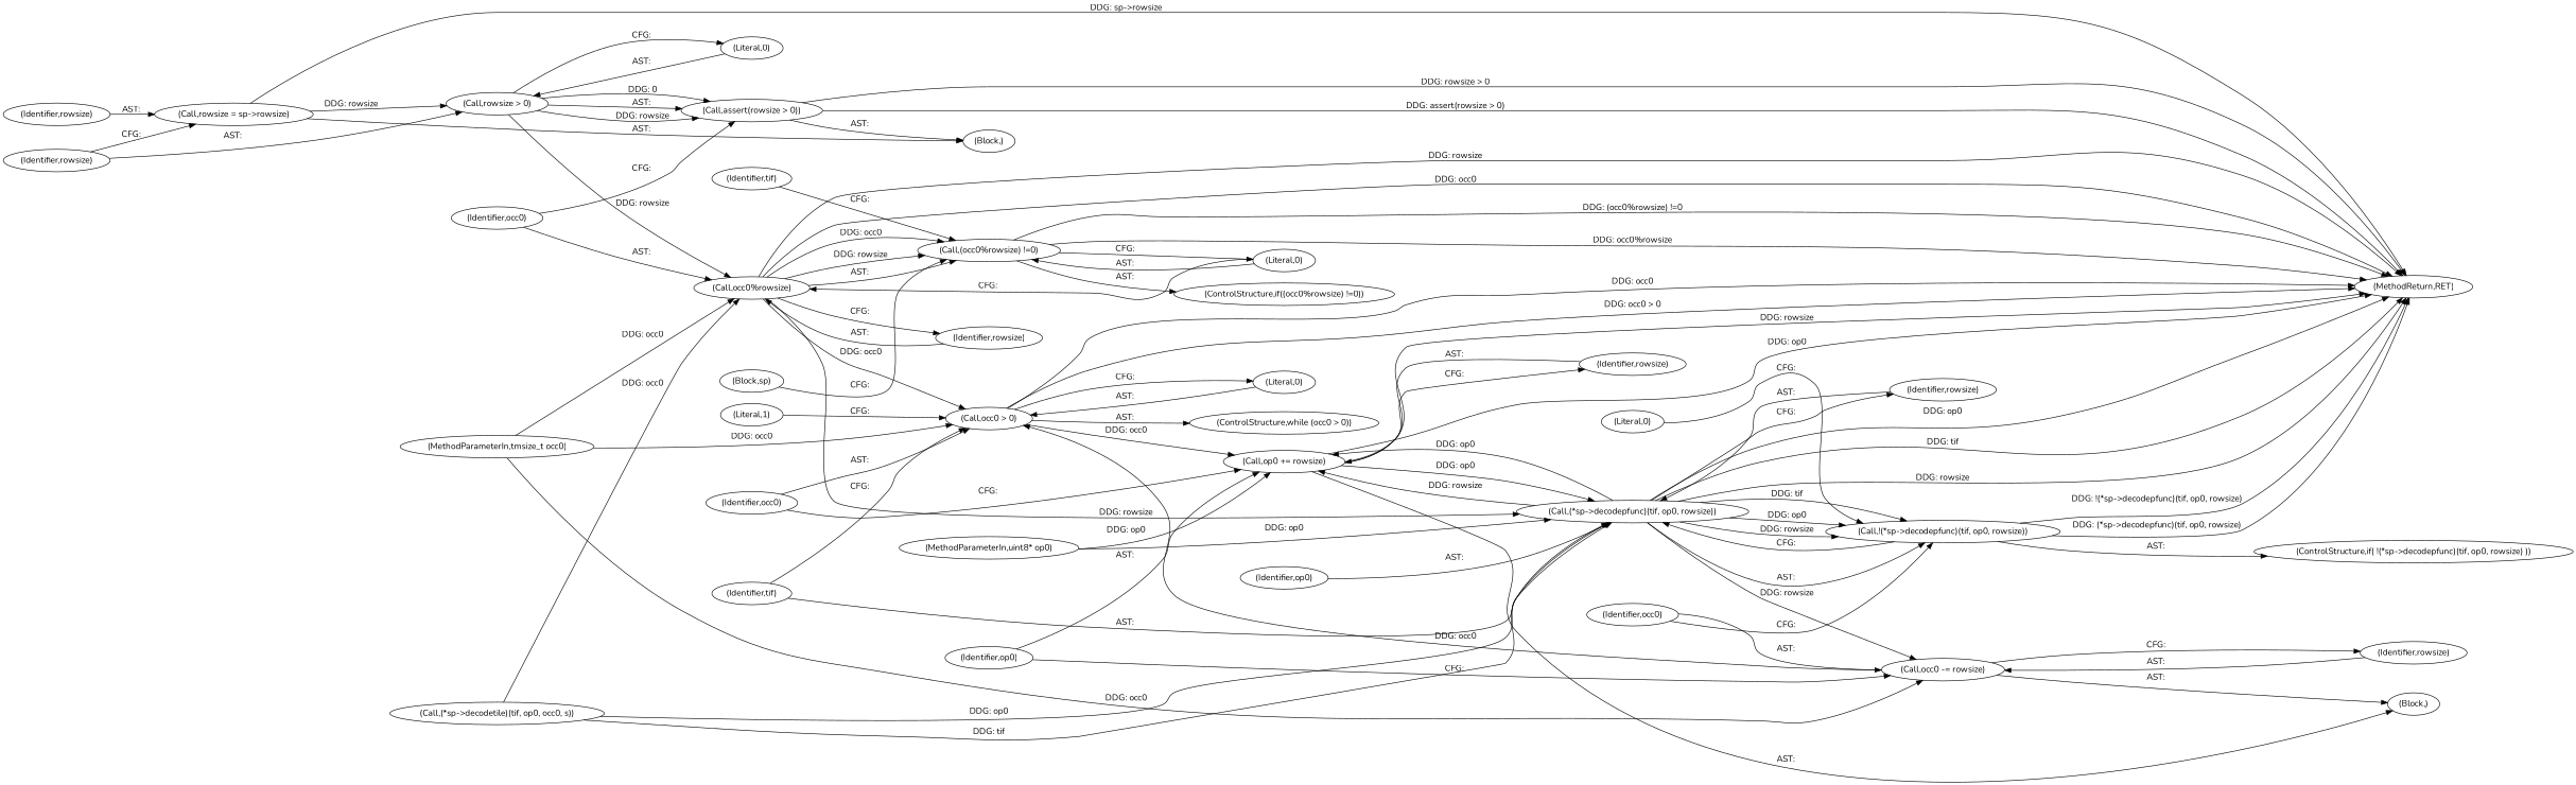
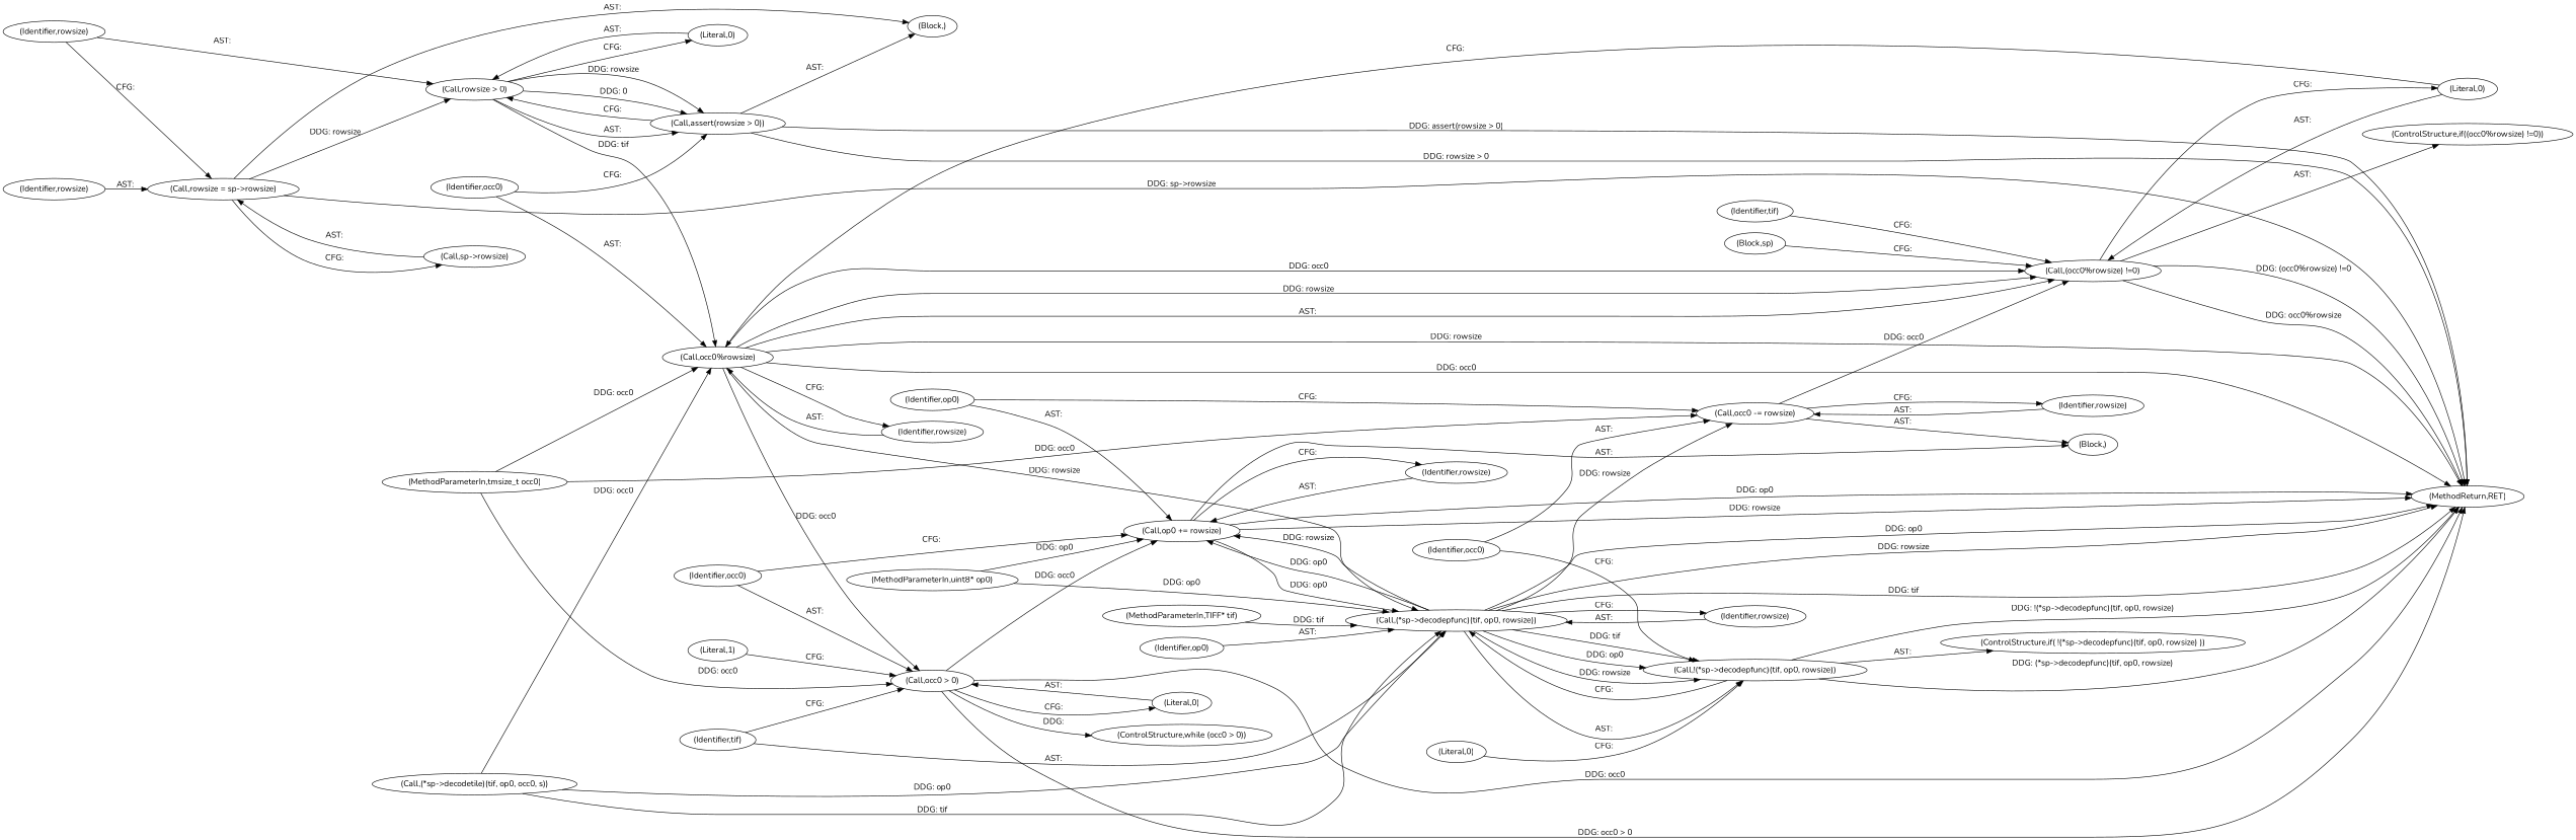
  digraph {
    fontname=Nunito
    rankdir=LR
    node [fontname=Nunito]
    edge [fontname=Nunito]
    n1 [label="(Call,rowsize = sp->rowsize)"]
    n2 [label="(Call,rowsize > 0)"]
    n3 [label="(MethodReturn,RET)"]
    n4 [label="(Block,)"]
+   n5 [label="(Call,sp->rowsize)"]
    n6 [label="(Call,assert(rowsize > 0))"]
    n7 [label="(Call,occ0%rowsize)"]
    n8 [label="(Literal,0)"]
    n9 [label="(Call,(occ0%rowsize) !=0)"]
    n10 [label="(Call,occ0 > 0)"]
    n11 [label="(Call,(*sp->decodepfunc)(tif, op0, rowsize))"]
    n12 [label="(Identifier,rowsize)"]
    n13 [label="(Literal,0)"]
    n14 [label="(ControlStructure,if((occ0%rowsize) !=0))"]
    n15 [label="(ControlStructure,while (occ0 > 0))"]
    n16 [label="(Literal,0)"]
    n17 [label="(Call,op0 += rowsize)"]
    n18 [label="(Call,occ0 -= rowsize)"]
    n19 [label="(Call,!(*sp->decodepfunc)(tif, op0, rowsize))"]
    n20 [label="(Identifier,rowsize)"]
    n21 [label="(Block,)"]
    n22 [label="(Identifier,rowsize)"]
    n23 [label="(ControlStructure,if( !(*sp->decodepfunc)(tif, op0, rowsize) ))"]
    n24 [label="(Identifier,rowsize)"]
    n25 [label="(Identifier,occ0)"]
    n26 [label="(MethodParameterIn,uint8* op0)"]
    n27 [label="(Identifier,tif)"]
    n28 [label="(Identifier,occ0)"]
    n29 [label="(Call,(*sp->decodetile)(tif, op0, occ0, s))"]
    n30 [label="(Literal,1)"]
+   n31 [label="(MethodParameterIn,TIFF* tif)"]
    n32 [label="(Identifier,op0)"]
    n33 [label="(Block,sp)"]
    n34 [label="(Identifier,rowsize)"]
    n35 [label="(Identifier,op0)"]
    n36 [label="(Literal,0)"]
    n37 [label="(MethodParameterIn,tmsize_t occ0)"]
    n38 [label="(Identifier,tif)"]
    n39 [label="(Identifier,occ0)"]
    n40 [label="(Identifier,rowsize)"]
    n1 -> n2 [label="DDG: rowsize"]
    n1 -> n3 [label="DDG: sp->rowsize"]
    n1 -> n4 [label="AST: "]
+   n1 -> n5 [label="CFG: "]
    n2 -> n6 [label="AST: "]
    n2 -> n6 [label="DDG: rowsize"]
    n2 -> n6 [label="DDG: 0"]
-   n2 -> n7 [label="DDG: rowsize"]
+   n2 -> n7 [label="DDG: tif"]
    n2 -> n8 [label="CFG: "]
+   n5 -> n1 [label="AST: "]
+   n6 -> n2 [label="CFG: "]
    n6 -> n3 [label="DDG: assert(rowsize > 0)"]
    n6 -> n3 [label="DDG: rowsize > 0"]
    n6 -> n4 [label="AST: "]
    n7 -> n3 [label="DDG: rowsize"]
    n7 -> n3 [label="DDG: occ0"]
    n7 -> n9 [label="AST: "]
    n7 -> n9 [label="DDG: occ0"]
    n7 -> n9 [label="DDG: rowsize"]
    n7 -> n10 [label="DDG: occ0"]
    n7 -> n11 [label="DDG: rowsize"]
    n7 -> n12 [label="CFG: "]
    n8 -> n2 [label="AST: "]
    n9 -> n3 [label="DDG: (occ0%rowsize) !=0"]
    n9 -> n3 [label="DDG: occ0%rowsize"]
    n9 -> n13 [label="CFG: "]
    n9 -> n14 [label="AST: "]
    n10 -> n3 [label="DDG: occ0"]
    n10 -> n3 [label="DDG: occ0 > 0"]
-   n10 -> n15 [label="AST: "]
+   n10 -> n15 [label="DDG: "]
    n10 -> n16 [label="CFG: "]
    n10 -> n17 [label="DDG: occ0"]
    n11 -> n3 [label="DDG: op0"]
    n11 -> n3 [label="DDG: tif"]
    n11 -> n3 [label="DDG: rowsize"]
    n11 -> n17 [label="DDG: rowsize"]
    n11 -> n17 [label="DDG: op0"]
    n11 -> n18 [label="DDG: rowsize"]
    n11 -> n19 [label="AST: "]
    n11 -> n19 [label="DDG: tif"]
    n11 -> n19 [label="DDG: op0"]
    n11 -> n19 [label="DDG: rowsize"]
    n11 -> n20 [label="CFG: "]
    n12 -> n7 [label="AST: "]
    n13 -> n7 [label="CFG: "]
    n13 -> n9 [label="AST: "]
    n16 -> n10 [label="AST: "]
    n17 -> n3 [label="DDG: rowsize"]
    n17 -> n3 [label="DDG: op0"]
    n17 -> n11 [label="DDG: op0"]
    n17 -> n21 [label="AST: "]
    n17 -> n24 [label="CFG: "]
-   n18 -> n10 [label="DDG: occ0"]
+   n18 -> n9 [label="DDG: occ0"]
    n18 -> n21 [label="AST: "]
    n18 -> n22 [label="CFG: "]
    n19 -> n3 [label="DDG: !(*sp->decodepfunc)(tif, op0, rowsize)"]
    n19 -> n3 [label="DDG: (*sp->decodepfunc)(tif, op0, rowsize)"]
    n19 -> n11 [label="CFG: "]
    n19 -> n23 [label="AST: "]
    n20 -> n11 [label="AST: "]
    n22 -> n18 [label="AST: "]
    n24 -> n17 [label="AST: "]
    n25 -> n6 [label="CFG: "]
    n25 -> n7 [label="AST: "]
    n26 -> n11 [label="DDG: op0"]
    n26 -> n17 [label="DDG: op0"]
    n27 -> n9 [label="CFG: "]
    n28 -> n10 [label="AST: "]
    n28 -> n17 [label="CFG: "]
    n29 -> n7 [label="DDG: occ0"]
    n29 -> n11 [label="DDG: tif"]
    n29 -> n11 [label="DDG: op0"]
    n30 -> n10 [label="CFG: "]
+   n31 -> n11 [label="DDG: tif"]
    n32 -> n17 [label="AST: "]
    n32 -> n18 [label="CFG: "]
    n33 -> n9 [label="CFG: "]
    n34 -> n1 [label="CFG: "]
    n34 -> n2 [label="AST: "]
    n35 -> n11 [label="AST: "]
    n36 -> n19 [label="CFG: "]
    n37 -> n7 [label="DDG: occ0"]
    n37 -> n10 [label="DDG: occ0"]
    n37 -> n18 [label="DDG: occ0"]
    n38 -> n10 [label="CFG: "]
    n38 -> n11 [label="AST: "]
    n39 -> n18 [label="AST: "]
    n39 -> n19 [label="CFG: "]
    n40 -> n1 [label="AST: "]
  }
